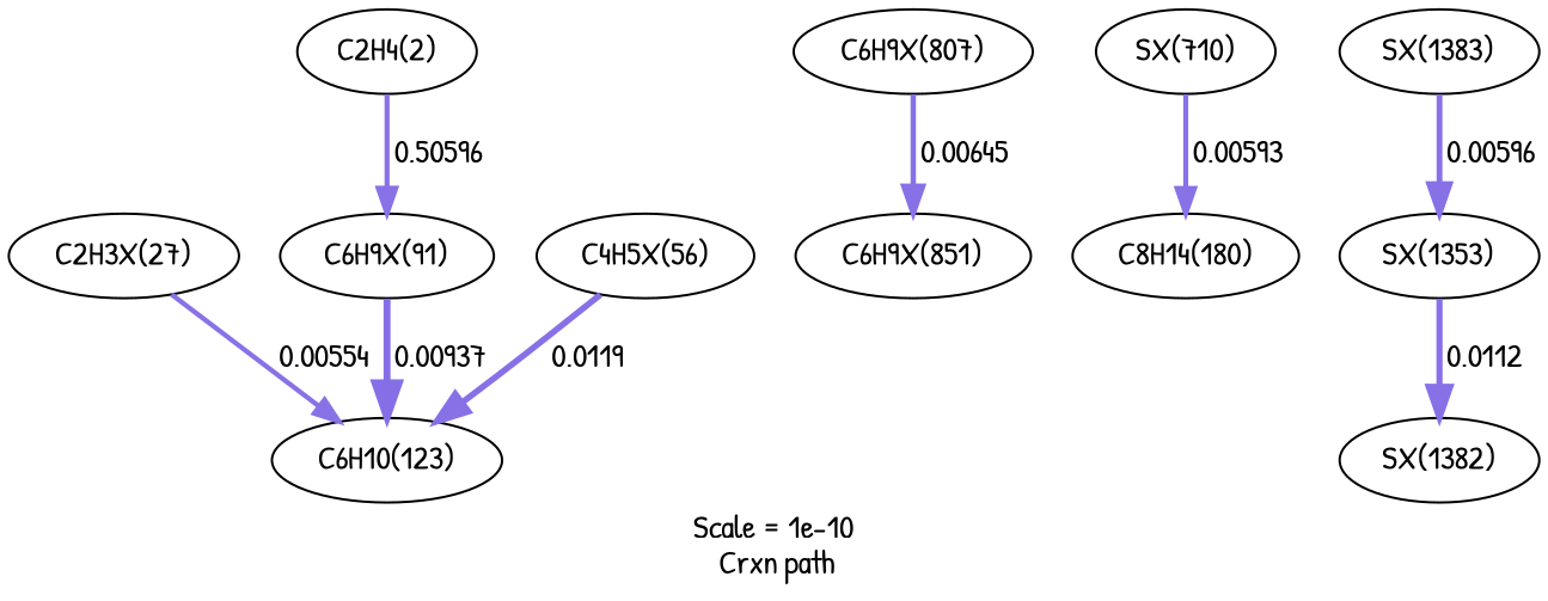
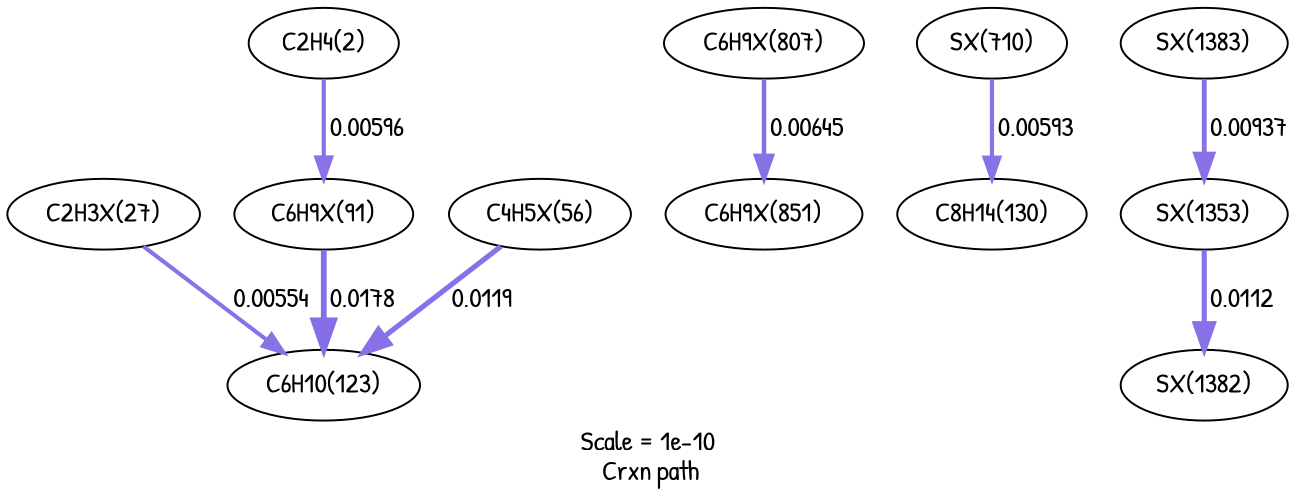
  digraph {
    fontname="Patrick Hand"
    label="Scale = 1e-10\l Crxn path"
    node [fontname="Patrick Hand"]
    edge [color="0.7, 0.506, 0.9" fontname="Patrick Hand" style="setlinewidth(2.13)"]
    n1 [label="C2H3X(27)"]
    n2 [label="C6H10(123)"]
    n3 [label="C2H4(2)"]
    n4 [label="C6H9X(91)"]
    n5 [label="C4H5X(56)"]
    n6 [label="C6H9X(807)"]
    n7 [label="C6H9X(851)"]
    n8 [label="SX(710)"]
-   n9 [label="C8H14(180)"]
+   n9 [label="C8H14(130)"]
    n10 [label="SX(1383)"]
    n11 [label="SX(1353)"]
    n12 [label="SX(1382)"]
    n1 -> n2 [arrowsize=1.04 label=" 0.00554" style="setlinewidth(2.08)"]
-   n3 -> n4 [arrowsize=1.07 label=" 0.50596"]
-   n4 -> n2 [arrowsize=1.48 color="0.7, 0.518, 0.9" label=" 0.00937" style="setlinewidth(2.96)"]
+   n3 -> n4 [arrowsize=1.07 label=" 0.00596"]
+   n4 -> n2 [arrowsize=1.48 color="0.7, 0.518, 0.9" label=" 0.0178" style="setlinewidth(2.96)"]
    n5 -> n2 [arrowsize=1.33 color="0.7, 0.512, 0.9" label=" 0.0119" style="setlinewidth(2.66)"]
    n6 -> n7 [arrowsize=1.15 color="0.7, 0.507, 0.9" label=" 0.00645" style="setlinewidth(2.3)"]
    n8 -> n9 [arrowsize=1.06 label=" 0.00593"]
-   n10 -> n11 [arrowsize=1.24 color="0.7, 0.509, 0.9" label=" 0.00596" style="setlinewidth(2.47)"]
+   n10 -> n11 [arrowsize=1.24 color="0.7, 0.509, 0.9" label=" 0.00937" style="setlinewidth(2.47)"]
    n11 -> n12 [arrowsize=1.31 color="0.7, 0.511, 0.9" label=" 0.0112" style="setlinewidth(2.61)"]
  }
